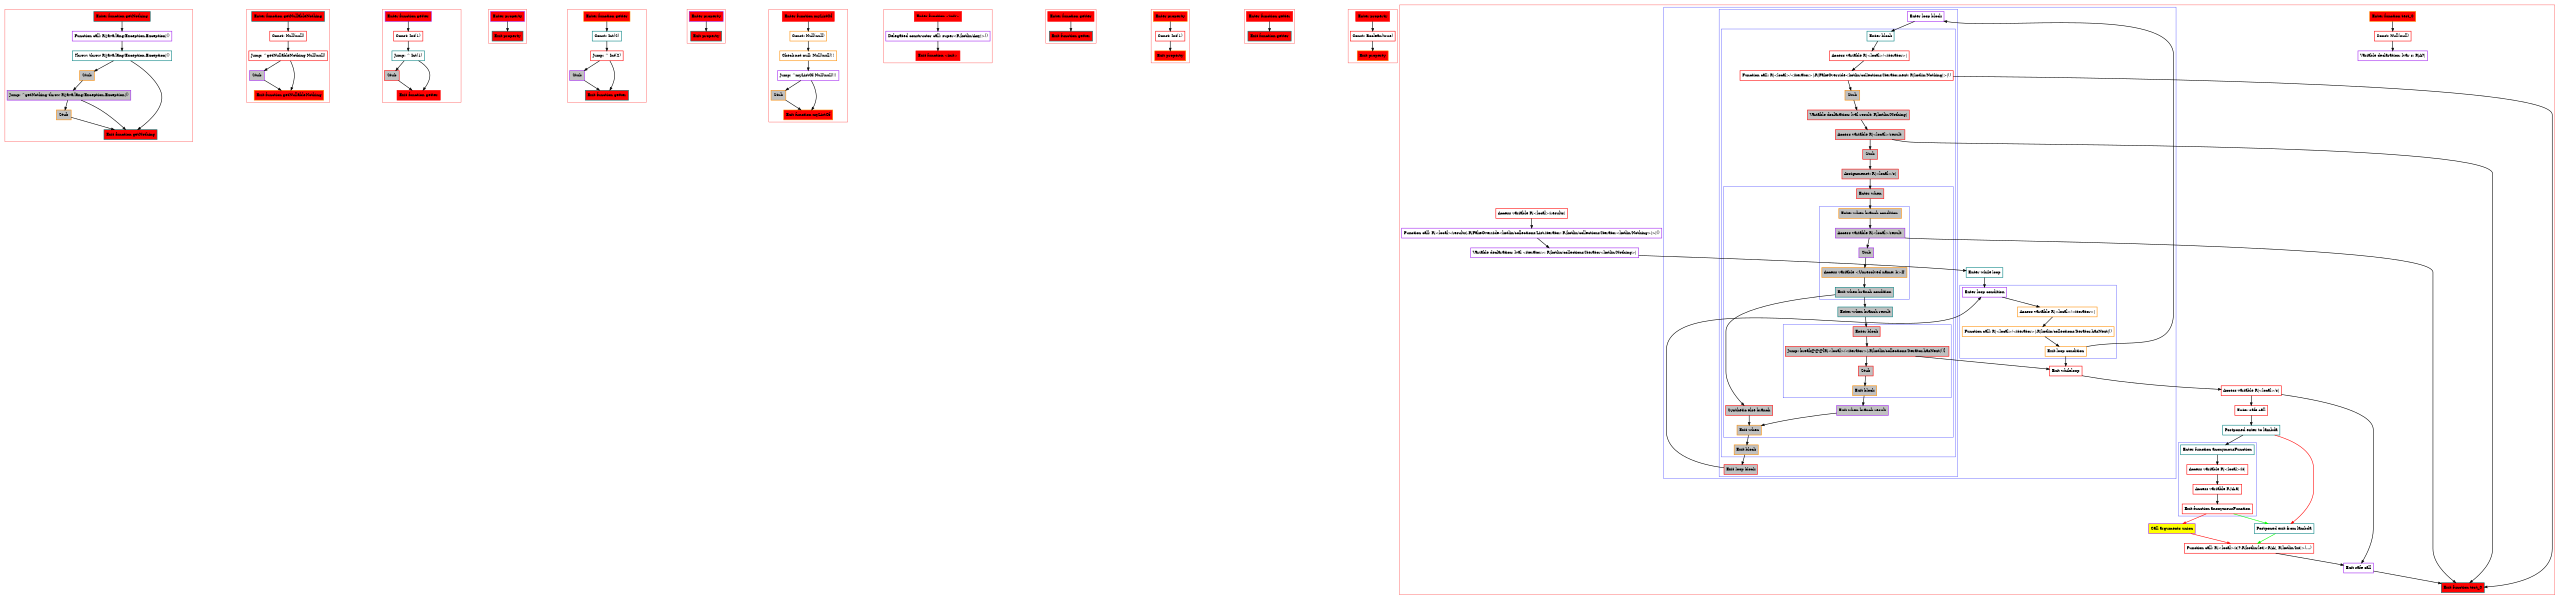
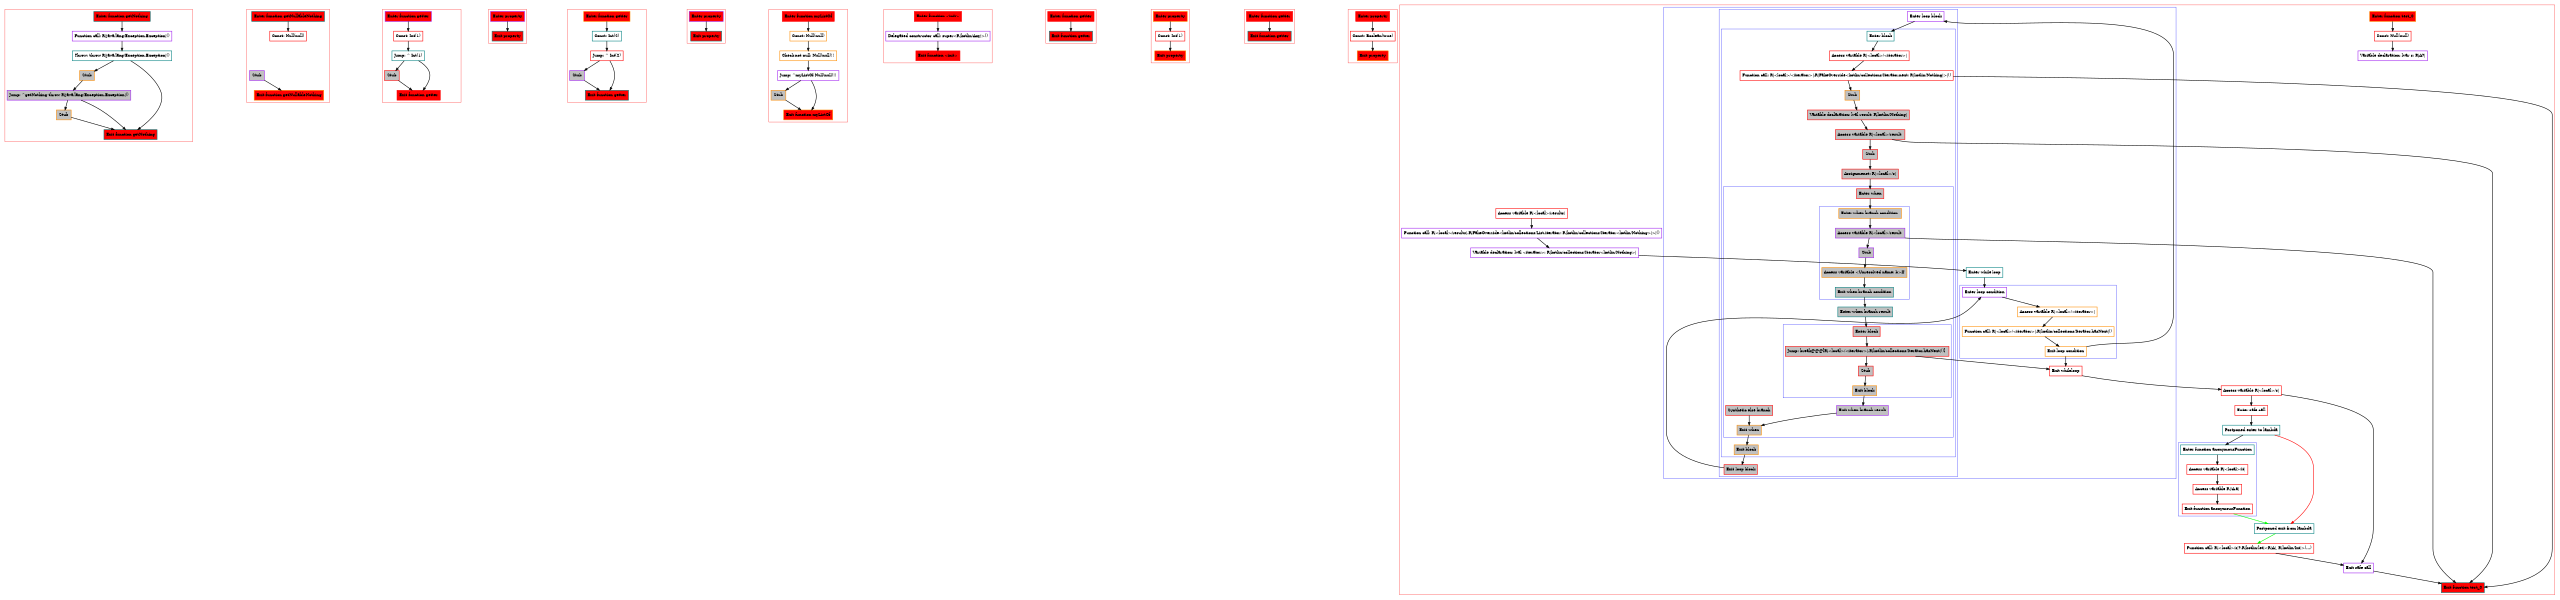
  digraph {
    nodesep=3
    node [color=red penwidth=2 shape=box style=filled]
    edge [penwidth=2 style=solid]
    n1 [color=teal fillcolor=red label="Enter function getNothing"]
    n2 [color=purple label="Function call: R|java/lang/Exception.Exception|()" style=""]
    n3 [color=teal label="Throw: throw R|java/lang/Exception.Exception|()" style=""]
    n4 [color=darkorange fillcolor=gray label=Stub]
    n5 [color=purple fillcolor=gray label="Jump: ^getNothing throw R|java/lang/Exception.Exception|()"]
    n6 [color=darkorange fillcolor=gray label=Stub]
    n7 [color=teal fillcolor=red label="Exit function getNothing"]
    n8 [color=teal fillcolor=red label="Enter function getNullableNothing"]
    n9 [label="Const: Null(null)" style=""]
-   n10 [label="Jump: ^getNullableNothing Null(null)" style=""]
    n11 [color=purple fillcolor=gray label=Stub]
    n12 [color=darkorange fillcolor=red label="Exit function getNullableNothing"]
    n13 [color=purple fillcolor=red label="Enter function getter"]
    n14 [label="Const: Int(1)" style=""]
    n15 [color=teal label="Jump: ^ Int(1)" style=""]
    n16 [fillcolor=gray label=Stub]
    n17 [fillcolor=red label="Exit function getter"]
    n18 [color=purple fillcolor=red label="Enter property"]
    n19 [color=teal fillcolor=red label="Exit property"]
    n20 [color=darkorange fillcolor=red label="Enter function getter"]
    n21 [color=teal label="Const: Int(2)" style=""]
    n22 [label="Jump: ^ Int(2)" style=""]
    n23 [color=purple fillcolor=gray label=Stub]
    n24 [color=teal fillcolor=red label="Exit function getter"]
    n25 [color=purple fillcolor=red label="Enter property"]
    n26 [color=teal fillcolor=red label="Exit property"]
    n27 [fillcolor=red label="Enter function myListOf"]
    n28 [color=darkorange label="Const: Null(null)" style=""]
    n29 [color=darkorange label="Check not null: Null(null)!!" style=""]
    n30 [color=purple label="Jump: ^myListOf Null(null)!!" style=""]
    n31 [color=darkorange fillcolor=gray label=Stub]
    n32 [color=darkorange fillcolor=red label="Exit function myListOf"]
    n33 [fillcolor=red label="Enter function <init>"]
    n34 [color=purple label="Delegated constructor call: super<R|kotlin/Any|>()" style=""]
    n35 [fillcolor=red label="Exit function <init>"]
    n36 [fillcolor=red label="Enter function getter"]
    n37 [color=teal fillcolor=red label="Exit function getter"]
    n38 [color=darkorange fillcolor=red label="Enter property"]
    n39 [label="Const: Int(1)" style=""]
    n40 [color=darkorange fillcolor=red label="Exit property"]
    n41 [fillcolor=red label="Enter function getter"]
    n42 [color=teal fillcolor=red label="Exit function getter"]
    n43 [fillcolor=red label="Enter property"]
    n44 [label="Const: Boolean(true)" style=""]
    n45 [color=darkorange fillcolor=red label="Exit property"]
    n46 [color=purple label="Enter loop condition" style=""]
    n47 [color=darkorange label="Access variable R|<local>/<iterator>|" style=""]
    n48 [color=darkorange label="Function call: R|<local>/<iterator>|.R|kotlin/collections/Iterator.hasNext|()" style=""]
    n49 [color=darkorange label="Exit loop condition" style=""]
    n50 [color=darkorange fillcolor=gray label="Enter when branch condition "]
    n51 [color=purple fillcolor=gray label="Access variable R|<local>/result|"]
    n52 [color=purple fillcolor=gray label=Stub]
    n53 [color=darkorange fillcolor=gray label="Access variable <Unresolved name: b>#"]
    n54 [color=teal fillcolor=gray label="Exit when branch condition"]
    n55 [fillcolor=gray label="Enter block"]
    n56 [fillcolor=gray label="Jump: break@@@[R|<local>/<iterator>|.R|kotlin/collections/Iterator.hasNext|()] "]
    n57 [fillcolor=gray label=Stub]
    n58 [color=darkorange fillcolor=gray label="Exit block"]
    n59 [fillcolor=gray label="Enter when"]
    n60 [fillcolor=gray label="Synthetic else branch"]
    n61 [color=teal fillcolor=gray label="Enter when branch result"]
    n62 [color=purple fillcolor=gray label="Exit when branch result"]
    n63 [color=darkorange fillcolor=gray label="Exit when"]
    n64 [color=teal label="Enter block" style=""]
    n65 [label="Access variable R|<local>/<iterator>|" style=""]
    n66 [label="Function call: R|<local>/<iterator>|.R|FakeOverride<kotlin/collections/Iterator.next: R|kotlin/Nothing|>|()" style=""]
    n67 [color=darkorange fillcolor=gray label=Stub]
    n68 [fillcolor=gray label="Variable declaration: lval result: R|kotlin/Nothing|"]
    n69 [fillcolor=gray label="Access variable R|<local>/result|"]
    n70 [fillcolor=gray label=Stub]
    n71 [fillcolor=gray label="Assignmenet: R|<local>/s|"]
    n72 [color=darkorange fillcolor=gray label="Exit block"]
    n73 [color=purple label="Enter loop block" style=""]
    n74 [fillcolor=gray label="Exit loop block"]
    n75 [color=teal label="Enter while loop" style=""]
    n76 [label="Exit whileloop" style=""]
    n77 [color=teal label="Enter function anonymousFunction" style=""]
    n78 [label="Access variable R|<local>/it|" style=""]
    n79 [label="Access variable R|/A.a|" style=""]
    n80 [label="Exit function anonymousFunction" style=""]
    n81 [color=darkorange fillcolor=red label="Enter function test_0"]
    n82 [label="Const: Null(null)" style=""]
    n83 [color=purple label="Variable declaration: lvar s: R|A?|" style=""]
    n84 [label="Access variable R|<local>/results|" style=""]
    n85 [color=purple label="Function call: R|<local>/results|.R|FakeOverride<kotlin/collections/List.iterator: R|kotlin/collections/Iterator<kotlin/Nothing>|>|()" style=""]
    n86 [color=purple label="Variable declaration: lval <iterator>: R|kotlin/collections/Iterator<kotlin/Nothing>|" style=""]
    n87 [label="Access variable R|<local>/s|" style=""]
    n88 [label="Enter safe call" style=""]
    n89 [color=teal label="Postponed enter to lambda" style=""]
-   n90 [color=purple fillcolor=yellow label="Call arguments union"]
    n91 [color=teal label="Postponed exit from lambda" style=""]
    n92 [label="Function call: R|<local>/s|?.R|kotlin/let|<R|A|, R|kotlin/Int|>(...)" style=""]
    n93 [color=purple label="Exit safe call" style=""]
    n94 [color=teal fillcolor=red label="Exit function test_0"]
    subgraph cluster_1 {
      color=red
      n1
      n2
      n3
      n4
      n5
      n6
      n7
    }
    subgraph cluster_2 {
      color=red
      n8
      n9
-     n10
      n11
      n12
    }
    subgraph cluster_3 {
      color=red
      n13
      n14
      n15
      n16
      n17
    }
    subgraph cluster_4 {
      color=red
      n18
      n19
    }
    subgraph cluster_5 {
      color=red
      n20
      n21
      n22
      n23
      n24
    }
    subgraph cluster_6 {
      color=red
      n25
      n26
    }
    subgraph cluster_7 {
      color=red
      n27
      n28
      n29
      n30
      n31
      n32
    }
    subgraph cluster_8 {
      color=red
      n33
      n34
      n35
    }
    subgraph cluster_9 {
      color=red
      n36
      n37
    }
    subgraph cluster_10 {
      color=red
      n38
      n39
      n40
    }
    subgraph cluster_11 {
      color=red
      n41
      n42
    }
    subgraph cluster_12 {
      color=red
      n43
      n44
      n45
    }
    subgraph cluster_13 {
      color=red
      n81
      n82
      n83
      n84
      n85
      n86
      n87
      n88
      n89
-     n90
      n91
      n92
      n93
      n94
      subgraph cluster_14 {
        color=blue
        n75
        n76
        subgraph cluster_15 {
          color=blue
          n46
          n47
          n48
          n49
        }
        subgraph cluster_16 {
          color=blue
          n73
          n74
          subgraph cluster_17 {
            color=blue
            n64
            n65
            n66
            n67
            n68
            n69
            n70
            n71
            n72
            subgraph cluster_18 {
              color=blue
              n59
              n60
              n61
              n62
              n63
              subgraph cluster_19 {
                color=blue
                n50
                n51
                n52
                n53
                n54
              }
              subgraph cluster_20 {
                color=blue
                n55
                n56
                n57
                n58
              }
            }
          }
        }
      }
      subgraph cluster_21 {
        color=blue
        n77
        n78
        n79
        n80
      }
    }
    n1 -> n2
    n2 -> n3
    n3 -> n4 [style=bold]
    n3 -> n7 [style=bold]
    n4 -> n5 [style=bold]
    n5 -> n6 [style=bold]
    n5 -> n7
    n6 -> n7
    n8 -> n9 [style=bold]
-   n9 -> n10
-   n10 -> n11 [style=bold]
-   n10 -> n12
    n11 -> n12 [style=bold]
    n13 -> n14 [style=bold]
    n14 -> n15 [style=bold]
    n15 -> n16
    n15 -> n17 [style=bold]
    n16 -> n17 [style=bold]
    n18 -> n19
    n20 -> n21 [style=bold]
    n21 -> n22 [style=bold]
    n22 -> n23
    n22 -> n24 [style=bold]
    n23 -> n24 [style=bold]
    n25 -> n26 [style=bold]
    n27 -> n28
    n28 -> n29
    n29 -> n30 [style=bold]
    n30 -> n31 [style=bold]
    n30 -> n32 [style=bold]
    n31 -> n32
    n33 -> n34 [style=bold]
    n34 -> n35 [style=bold]
    n36 -> n37 [style=bold]
    n38 -> n39
    n39 -> n40 [style=bold]
    n41 -> n42
    n43 -> n44
    n44 -> n45
    n46 -> n47 [style=bold]
    n47 -> n48 [style=bold]
    n48 -> n49 [style=bold]
    n49 -> n73
    n49 -> n76
    n50 -> n51
    n51 -> n52 [style=bold]
    n51 -> n94
    n52 -> n53 [style=bold]
    n53 -> n54 [style=bold]
-   n54 -> n60
    n54 -> n61
    n55 -> n56 [style=bold]
    n56 -> n57
    n56 -> n76 [style=bold]
    n57 -> n58
    n58 -> n62 [style=bold]
    n59 -> n50 [style=bold]
    n60 -> n63
    n61 -> n55 [style=bold]
    n62 -> n63 [style=bold]
    n63 -> n72
    n64 -> n65
    n65 -> n66
    n66 -> n67
    n66 -> n94
    n67 -> n68
    n68 -> n69
    n69 -> n70
    n69 -> n94
    n70 -> n71 [style=bold]
    n71 -> n59 [style=bold]
    n72 -> n74
    n73 -> n64 [style=bold]
    n74 -> n46
    n75 -> n46 [style=bold]
    n76 -> n87 [style=bold]
    n77 -> n78
    n78 -> n79 [style=bold]
    n79 -> n80 [style=bold]
-   n80 -> n90 [color=red]
    n80 -> n91 [color=green]
    n81 -> n82 [style=bold]
    n82 -> n83
    n84 -> n85 [style=bold]
    n85 -> n86
    n86 -> n75 [style=bold]
    n87 -> n88
    n87 -> n93 [style=bold]
    n88 -> n89
    n89 -> n77
    n89 -> n91 [color=red]
-   n90 -> n92 [color=red]
    n91 -> n92 [color=green]
    n92 -> n93 [style=bold]
    n93 -> n94
  }
